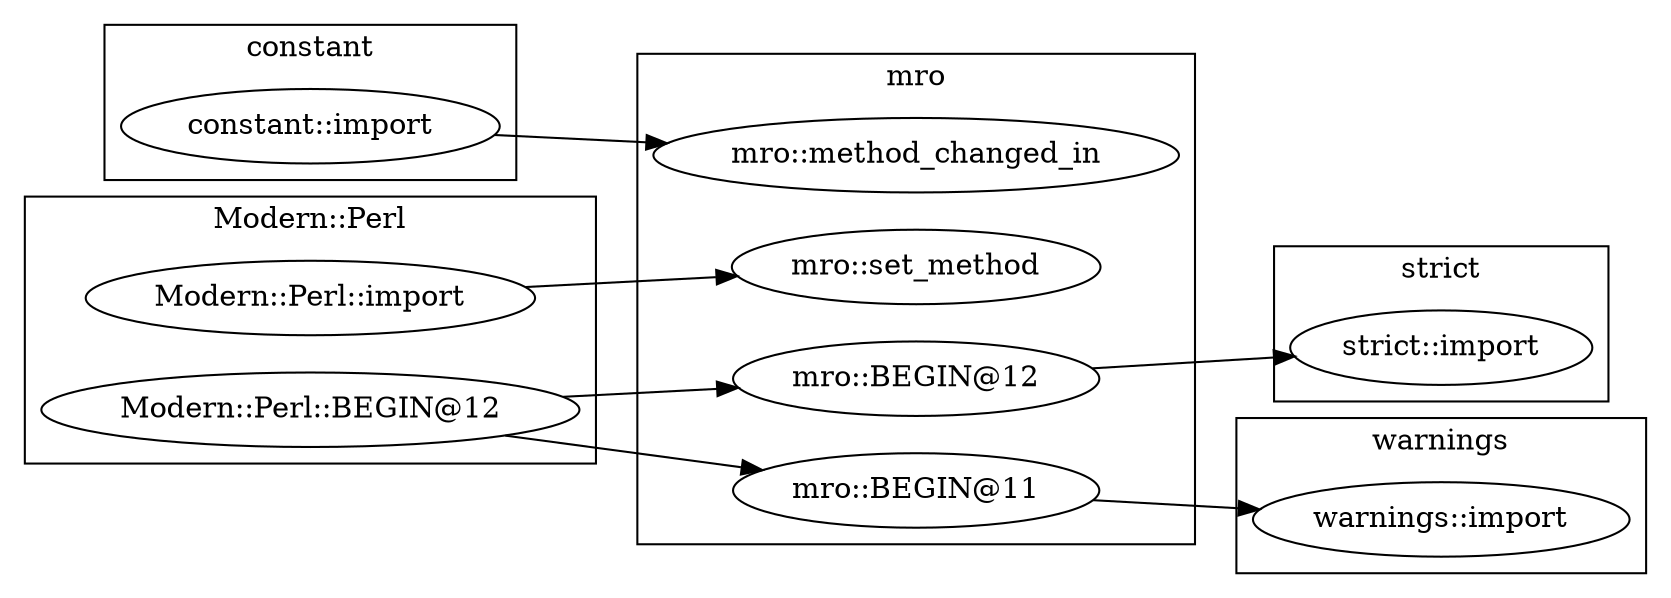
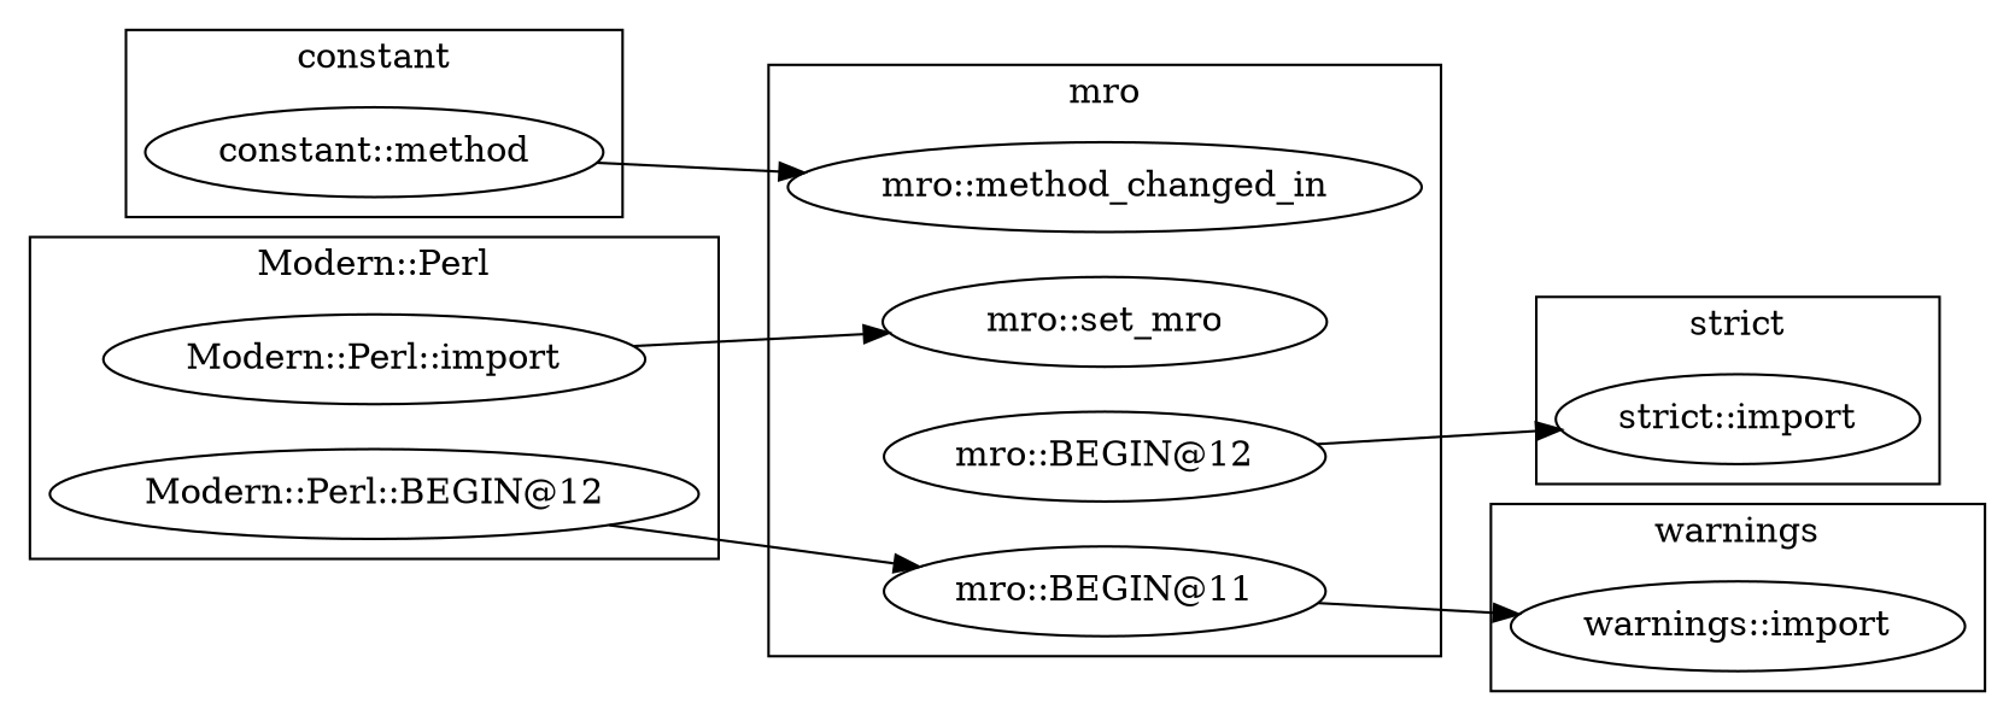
  digraph {
    rankdir=LR
    "strict::import"
    "warnings::import"
-   "constant::import"
+   "constant::import" [label="constant::method"]
    n4 [label="mro::BEGIN@12"]
    "mro::method_changed_in"
    "mro::BEGIN@11"
-   "mro::set_mro" [label="mro::set_method"]
+   "mro::set_mro"
    "Modern::Perl::import"
    "Modern::Perl::BEGIN@12"
    subgraph cluster_1 {
      label="strict"
      "strict::import"
    }
    subgraph cluster_2 {
      label=warnings
      "warnings::import"
    }
    subgraph cluster_3 {
      label=constant
      "constant::import"
    }
    subgraph cluster_4 {
      label=mro
      n4
      "mro::method_changed_in"
      "mro::BEGIN@11"
      "mro::set_mro"
    }
    subgraph cluster_5 {
      label="Modern::Perl"
      "Modern::Perl::import"
      "Modern::Perl::BEGIN@12"
    }
    "constant::import" -> "mro::method_changed_in"
    n4 -> "strict::import"
    "mro::BEGIN@11" -> "warnings::import"
    "Modern::Perl::import" -> "mro::set_mro"
-   "Modern::Perl::BEGIN@12" -> n4
    "Modern::Perl::BEGIN@12" -> "mro::BEGIN@11"
  }
